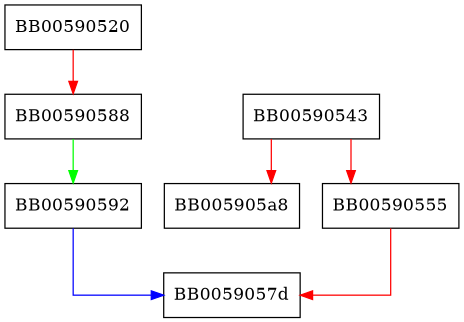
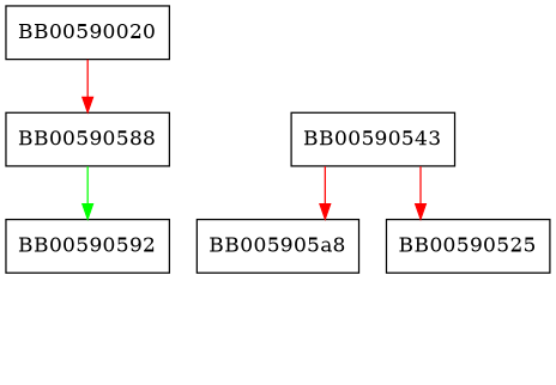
  digraph {
    splines=ortho
    node [shape=box]
    edge [color=red]
-   BB00590520
+   BB00590520 [label=BB00590020]
    BB00590588
    BB00590592
    BB00590543
    BB005905a8
-   BB00590555
-   BB0059057d
+   BB00590555 [label=BB00590525]
    BB00590520 -> BB00590588
    BB00590588 -> BB00590592 [color=green]
-   BB00590592 -> BB0059057d [color=blue]
    BB00590543 -> BB005905a8
    BB00590543 -> BB00590555
-   BB00590555 -> BB0059057d
  }
